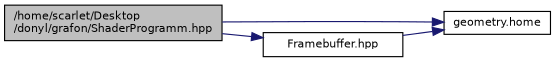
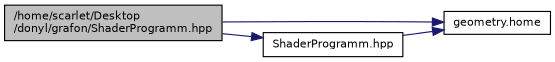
  digraph {
    rankdir=LR
    node [color=black fillcolor=white fontname=Helvetica fontsize=10 shape=record style=filled]
    edge [color=midnightblue fontname=Helvetica fontsize=10 labelfontname=Helvetica labelfontsize=10 style=solid]
    n1 [fillcolor=grey75 fontcolor=black height=0.2 label="/home/scarlet/Desktop\l/donyl/grafon/ShaderProgramm.hpp" width=0.4]
    n2 [height=0.2 label="geometry.home" width=0.4]
-   n3 [height=0.2 label="Framebuffer.hpp" width=0.4]
+   n3 [height=0.2 label="ShaderProgramm.hpp" width=0.4]
    n1 -> n2
    n1 -> n3
    n3 -> n2
  }
